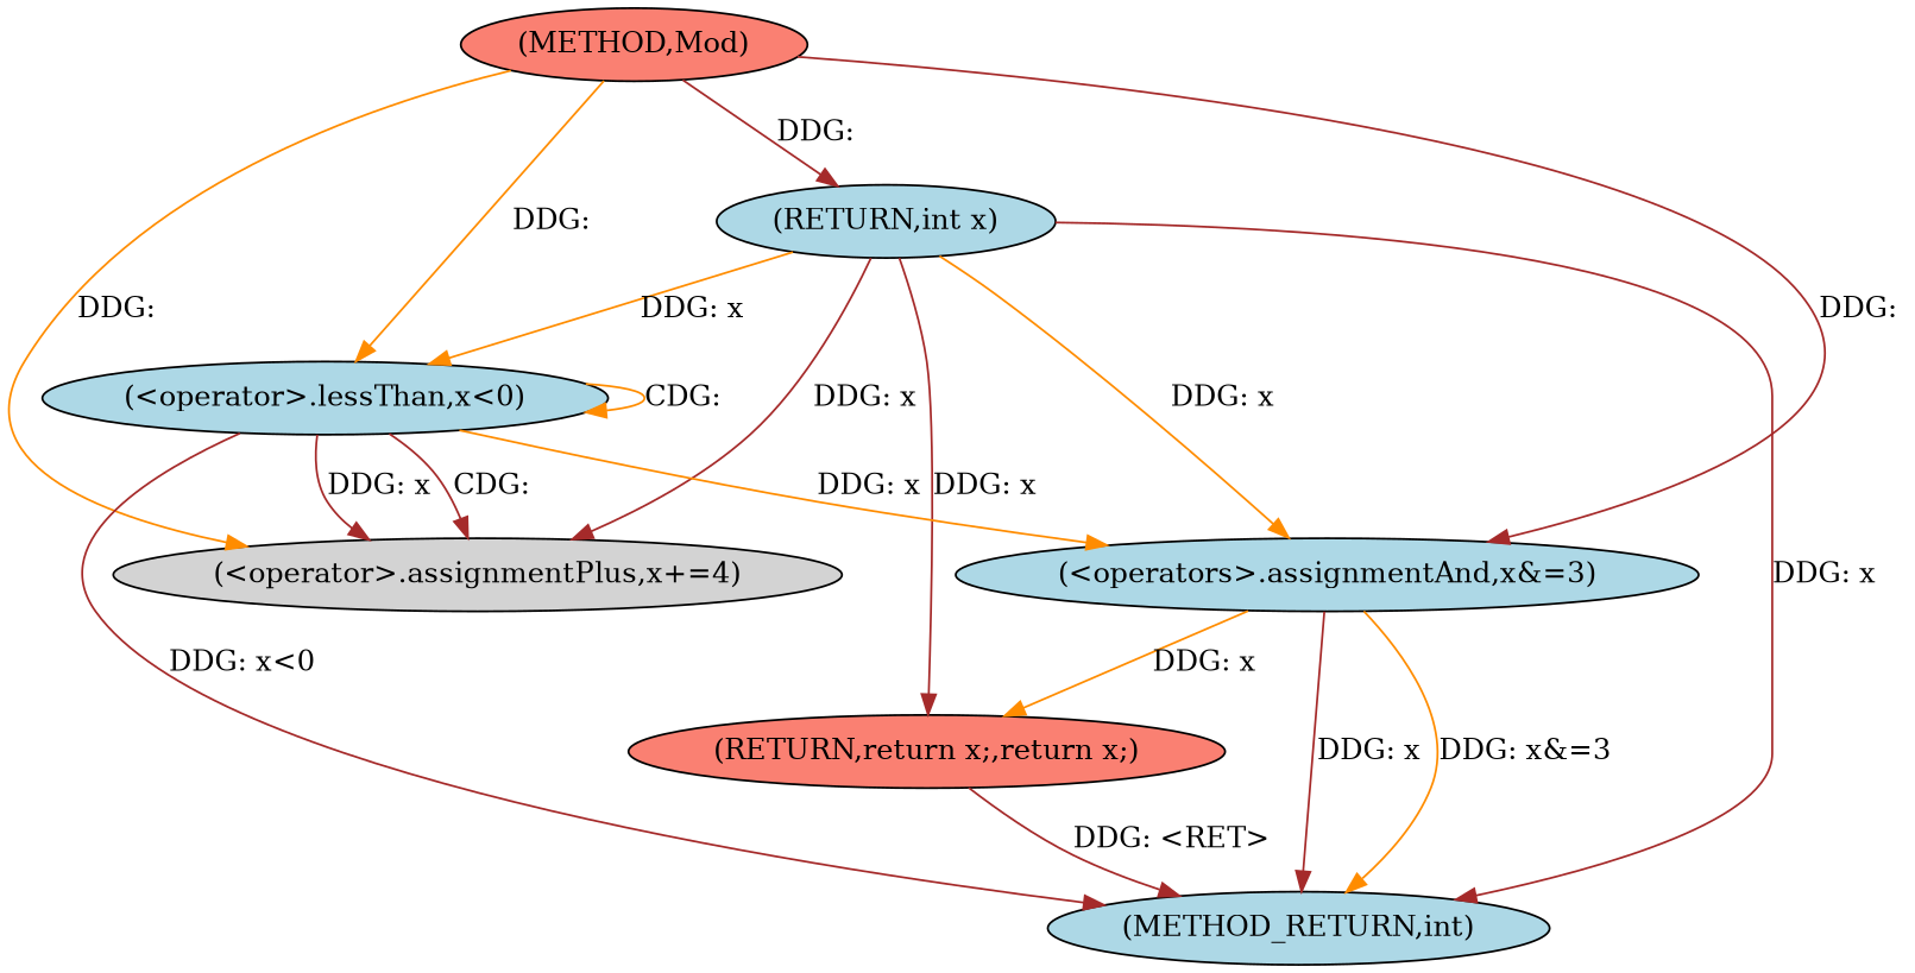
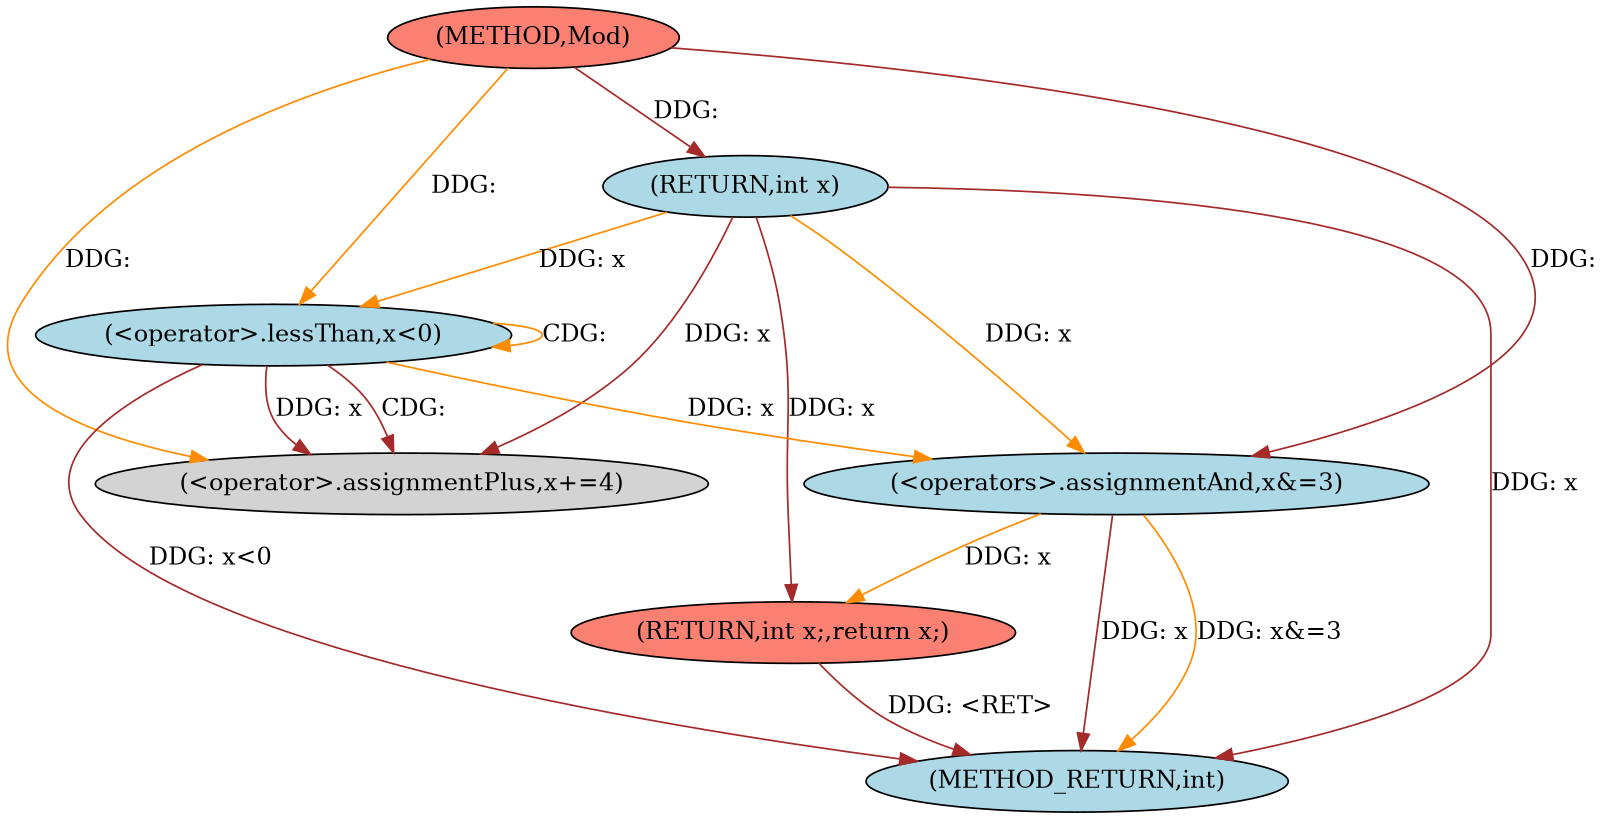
  digraph {
    node [fillcolor=lightblue style=filled]
    edge [color=brown]
    n1 [fillcolor=salmon label="(METHOD,Mod)"]
    n2 [label="(RETURN,int x)"]
    n3 [label="(<operators>.assignmentAnd,x&=3)"]
    n4 [label="(<operator>.lessThan,x<0)"]
    n5 [fillcolor=lightgrey label="(<operator>.assignmentPlus,x+=4)"]
    n6 [label="(METHOD_RETURN,int)"]
-   n7 [fillcolor=salmon label="(RETURN,return x;,return x;)"]
+   n7 [fillcolor=salmon label="(RETURN,int x;,return x;)"]
    n1 -> n2 [label="DDG: "]
    n1 -> n3 [label="DDG: "]
    n1 -> n4 [color=darkorange label="DDG: "]
    n1 -> n5 [color=darkorange label="DDG: "]
    n2 -> n3 [color=darkorange label="DDG: x"]
    n2 -> n4 [color=darkorange label="DDG: x"]
    n2 -> n5 [label="DDG: x"]
    n2 -> n6 [label="DDG: x"]
    n2 -> n7 [label="DDG: x"]
    n3 -> n6 [label="DDG: x"]
    n3 -> n6 [color=darkorange label="DDG: x&=3"]
    n3 -> n7 [color=darkorange label="DDG: x"]
    n4 -> n3 [color=darkorange label="DDG: x"]
    n4 -> n4 [color=darkorange label="CDG: "]
    n4 -> n5 [label="DDG: x"]
    n4 -> n5 [label="CDG: "]
    n4 -> n6 [label="DDG: x<0"]
    n7 -> n6 [label="DDG: <RET>"]
  }
